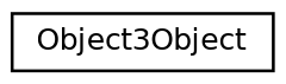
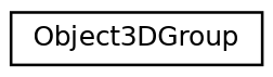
  digraph {
    rankdir=LR
-   n1 [color=black fillcolor=white fontname=Helvetica fontsize=10 height=0.2 label=Object3Object shape=record style=filled width=0.4]
+   n1 [color=black fillcolor=white fontname=Helvetica fontsize=10 height=0.2 label=Object3DGroup shape=record style=filled width=0.4]
  }
